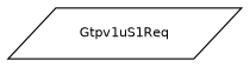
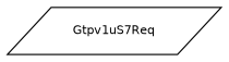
  digraph {
    rankdir=LR
-   n1 [color=black fillcolor=white fontname=Helvetica fontsize=10 height=0.2 label=Gtpv1uS1Req shape=parallelogram style=filled width=0.4]
+   n1 [color=black fillcolor=white fontname=Helvetica fontsize=10 height=0.2 label=Gtpv1uS7Req shape=parallelogram style=filled width=0.4]
  }
